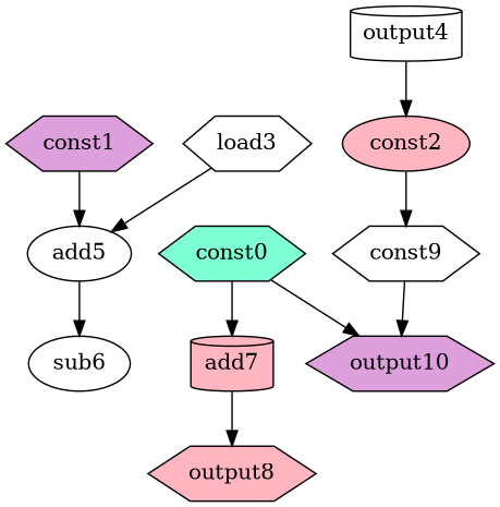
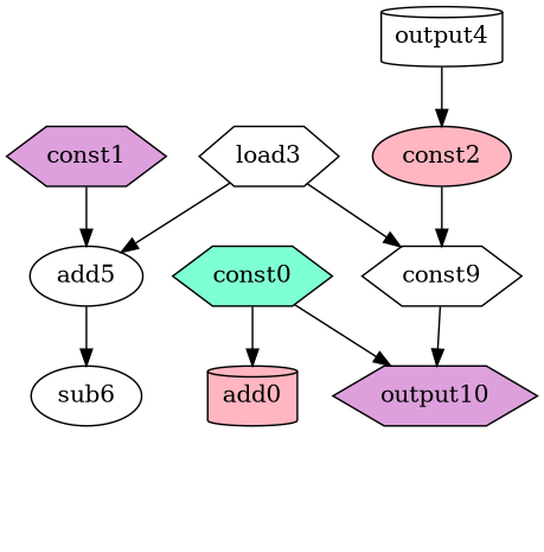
  digraph {
    node [fillcolor=white opcode=const shape=hexagon style=filled]
    edge [operand=0]
    const0 [fillcolor=aquamarine]
-   add7 [fillcolor=lightpink opcode=add shape=cylinder]
+   add7 [fillcolor=lightpink opcode=add shape=cylinder label=add0]
    n3 [fillcolor=plum label=output10 opcode=store]
    sub6 [opcode=sub shape=ellipse]
-   output8 [fillcolor=lightpink opcode=output]
    const1 [fillcolor=plum]
    add5 [opcode=add shape=ellipse]
    load3 [opcode=load]
    n9 [label=const9 opcode=mul]
    const2 [fillcolor=lightpink shape=ellipse]
    output4 [opcode=output shape=cylinder]
    const0 -> add7
    const0 -> n3
-   add7 -> output8
    const1 -> add5
    add5 -> sub6 [operand=1]
    load3 -> add5 [operand=1]
+   load3 -> n9 [operand=1]
    n9 -> n3 [operand=1]
    const2 -> n9
    output4 -> const2
  }
